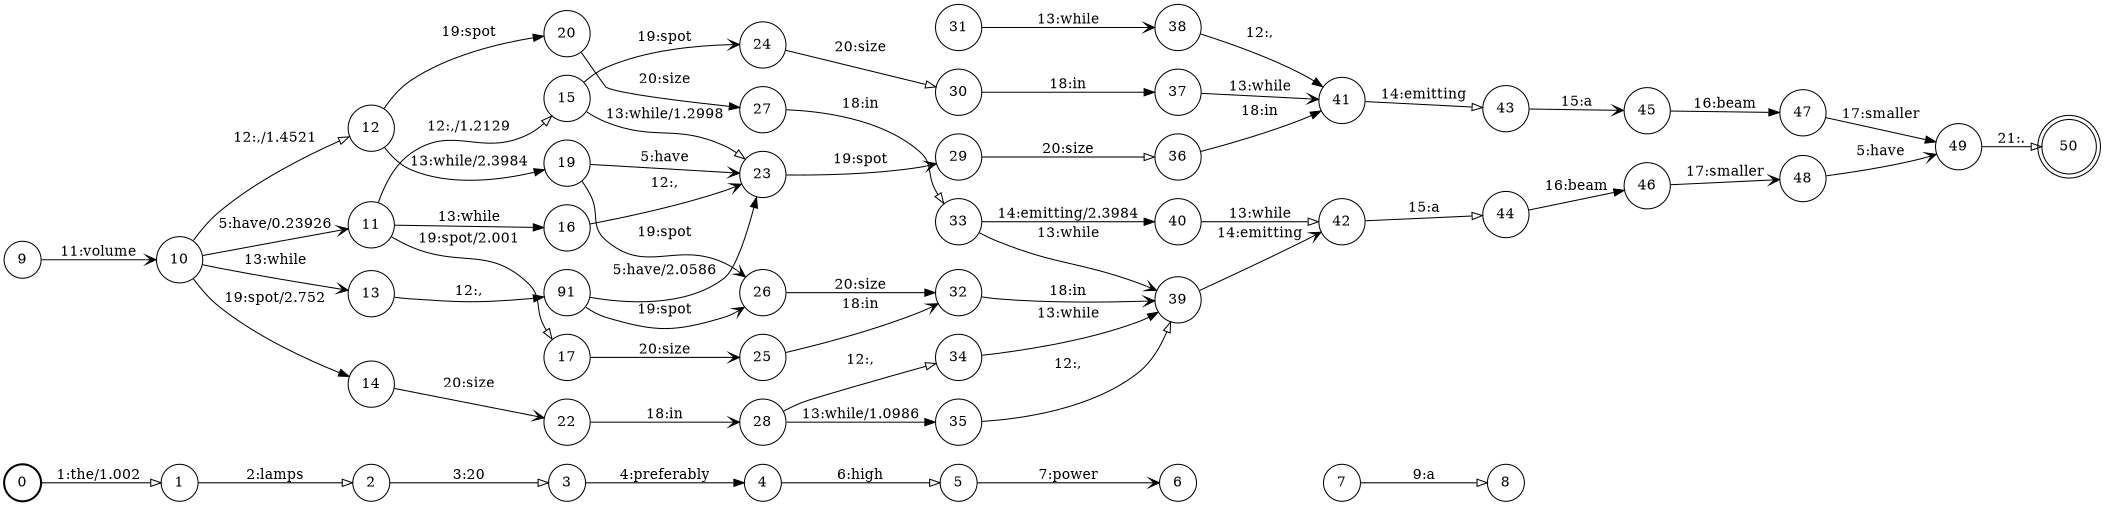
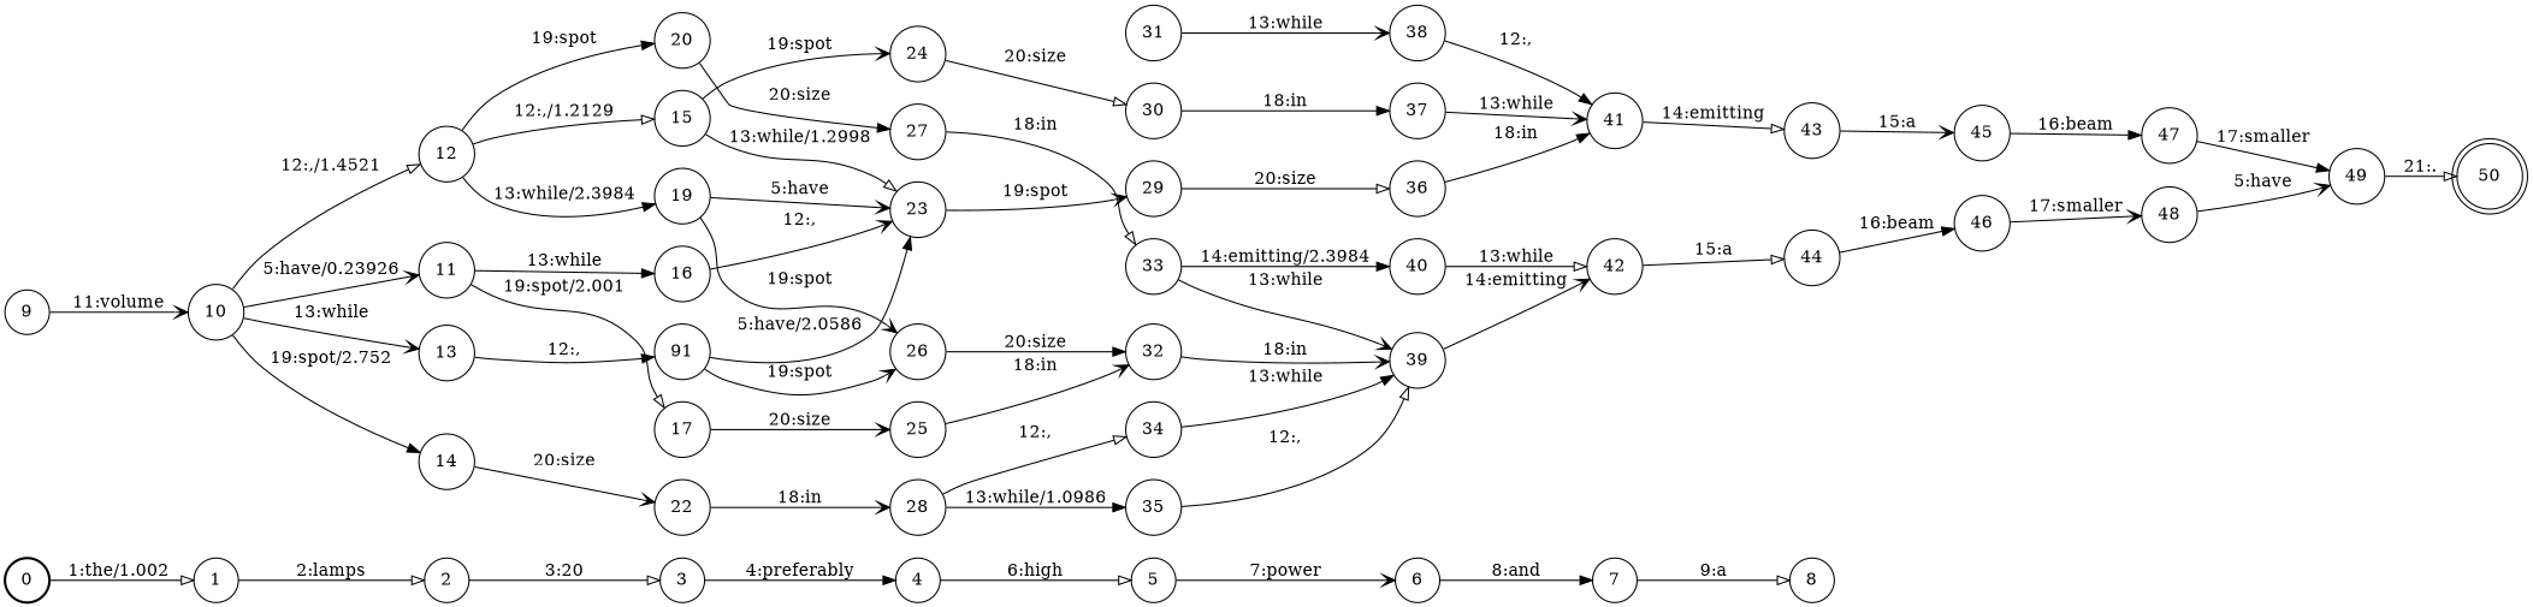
  digraph {
    nodesep=0.25
    rankdir=LR
    ranksep=0.4
    node [fontsize=14 shape=circle style=solid]
    edge [arrowhead=vee fontsize=14]
    n1 [label=0 style=bold]
    n2 [label=1]
    n3 [label=2]
    n4 [label=3]
    n5 [label=4]
    n6 [label=5]
    n7 [label=6]
    n8 [label=7]
    n9 [label=8]
    n10 [label=9]
    n11 [label=10]
    n12 [label=11]
    n13 [label=12]
    n14 [label=13]
    n15 [label=14]
    n16 [label=15]
    n17 [label=16]
    n18 [label=17]
    n19 [label=19]
    n20 [label=20]
    n21 [label=91]
    n22 [label=22]
    n23 [label=23]
    n24 [label=24]
    n25 [label=25]
    n26 [label=26]
    n27 [label=27]
    n28 [label=28]
    n29 [label=29]
    n30 [label=30]
    n31 [label=32]
    n32 [label=33]
    n33 [label=34]
    n34 [label=35]
    n35 [label=36]
    n36 [label=37]
    n37 [label=31]
    n38 [label=38]
    n39 [label=39]
    n40 [label=40]
    n41 [label=41]
    n42 [label=42]
    n43 [label=43]
    n44 [label=44]
    n45 [label=45]
    n46 [label=46]
    n47 [label=47]
    n48 [label=48]
    n49 [label=49]
    n50 [label=50 shape=doublecircle]
    n1 -> n2 [arrowhead=onormal label="1:the/1.002"]
    n2 -> n3 [arrowhead=onormal label="2:lamps"]
    n3 -> n4 [arrowhead=onormal label="3:20"]
    n4 -> n5 [arrowhead=normal label="4:preferably"]
    n5 -> n6 [arrowhead=onormal label="6:high"]
    n6 -> n7 [label="7:power"]
+   n7 -> n8 [arrowhead=normal label="8:and"]
    n8 -> n9 [arrowhead=onormal label="9:a"]
    n10 -> n11 [label="11:volume"]
    n11 -> n12 [label="5:have/0.23926"]
    n11 -> n13 [arrowhead=onormal label="12:,/1.4521"]
    n11 -> n14 [label="13:while"]
    n11 -> n15 [arrowhead=normal label="19:spot/2.752"]
-   n12 -> n16 [arrowhead=onormal label="12:,/1.2129"]
+   n13 -> n16 [arrowhead=onormal label="12:,/1.2129"]
    n12 -> n17 [arrowhead=normal label="13:while"]
    n12 -> n18 [arrowhead=onormal label="19:spot/2.001"]
    n13 -> n19 [arrowhead=normal label="13:while/2.3984"]
    n13 -> n20 [arrowhead=normal label="19:spot"]
    n14 -> n21 [arrowhead=normal label="12:,"]
    n15 -> n22 [label="20:size"]
    n16 -> n23 [arrowhead=onormal label="13:while/1.2998"]
    n16 -> n24 [label="19:spot"]
    n17 -> n23 [label="12:,"]
    n18 -> n25 [label="20:size"]
    n19 -> n23 [label="5:have"]
    n19 -> n26 [label="19:spot"]
    n20 -> n27 [arrowhead=normal label="20:size"]
    n21 -> n23 [arrowhead=normal label="5:have/2.0586"]
    n21 -> n26 [label="19:spot"]
    n22 -> n28 [label="18:in"]
    n23 -> n29 [label="19:spot"]
    n24 -> n30 [arrowhead=onormal label="20:size"]
    n25 -> n31 [label="18:in"]
    n26 -> n31 [arrowhead=normal label="20:size"]
    n27 -> n32 [arrowhead=onormal label="18:in"]
    n28 -> n33 [arrowhead=onormal label="12:,"]
    n28 -> n34 [arrowhead=normal label="13:while/1.0986"]
    n29 -> n35 [arrowhead=onormal label="20:size"]
    n30 -> n36 [arrowhead=normal label="18:in"]
    n31 -> n39 [label="18:in"]
    n32 -> n39 [label="13:while"]
    n32 -> n40 [arrowhead=normal label="14:emitting/2.3984"]
    n33 -> n39 [arrowhead=normal label="13:while"]
    n34 -> n39 [arrowhead=onormal label="12:,"]
    n35 -> n41 [arrowhead=normal label="18:in"]
    n36 -> n41 [label="13:while"]
    n37 -> n38 [label="13:while"]
    n38 -> n41 [arrowhead=normal label="12:,"]
    n39 -> n42 [label="14:emitting"]
    n40 -> n42 [arrowhead=onormal label="13:while"]
    n41 -> n43 [arrowhead=onormal label="14:emitting"]
    n42 -> n44 [arrowhead=onormal label="15:a"]
    n43 -> n45 [label="15:a"]
    n44 -> n46 [arrowhead=normal label="16:beam"]
    n45 -> n47 [arrowhead=normal label="16:beam"]
    n46 -> n48 [label="17:smaller"]
    n47 -> n49 [arrowhead=normal label="17:smaller"]
    n48 -> n49 [label="5:have"]
    n49 -> n50 [arrowhead=onormal label="21:."]
  }
